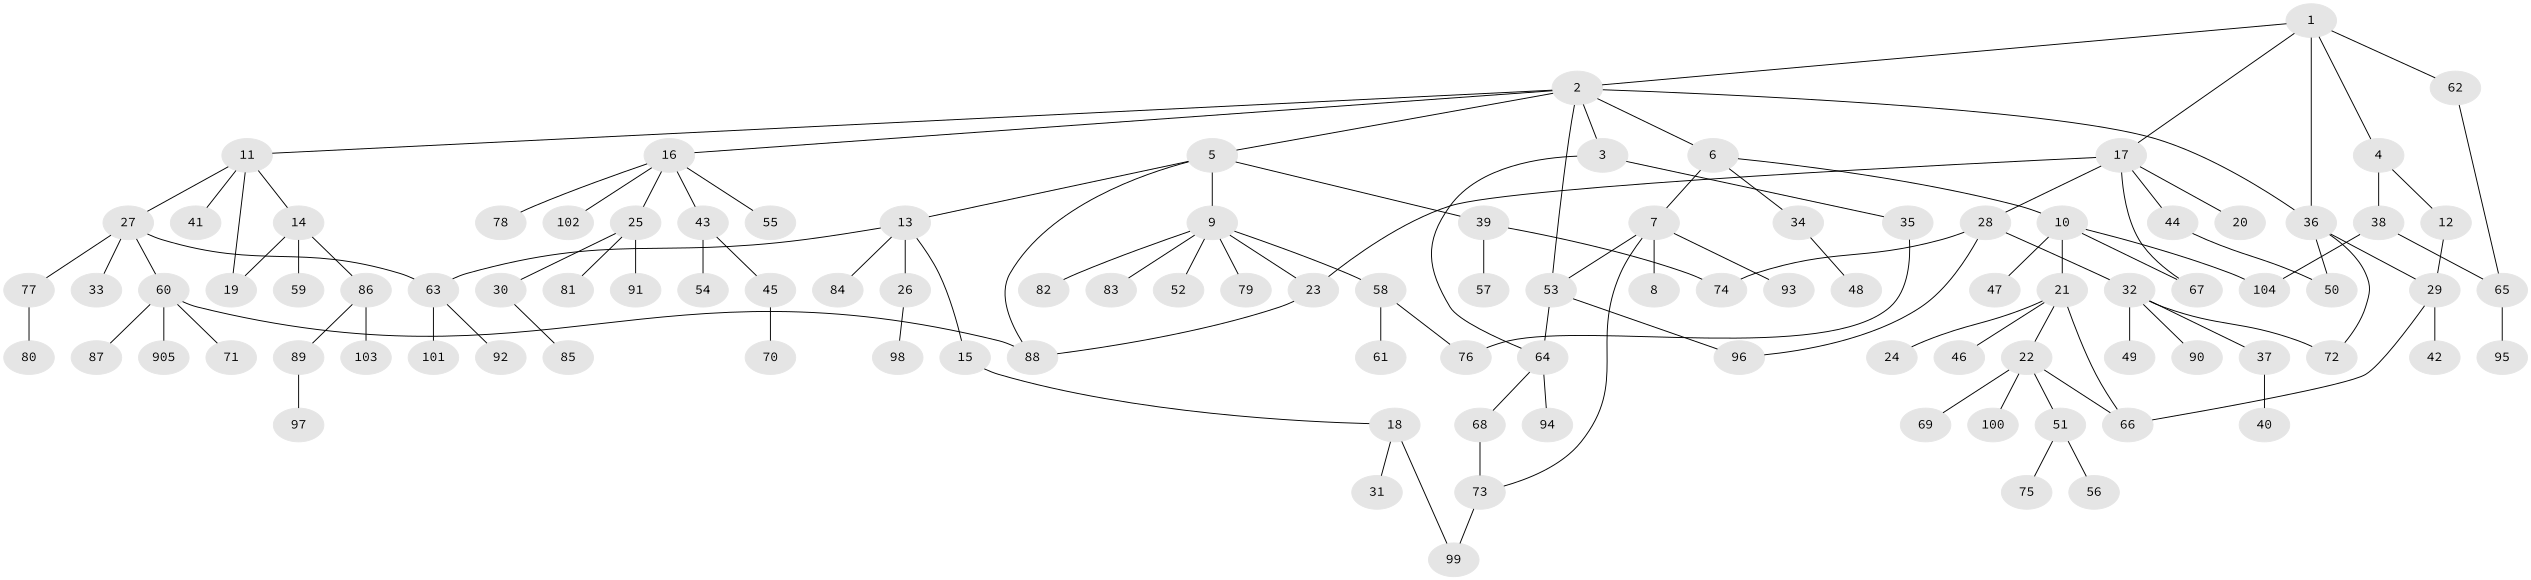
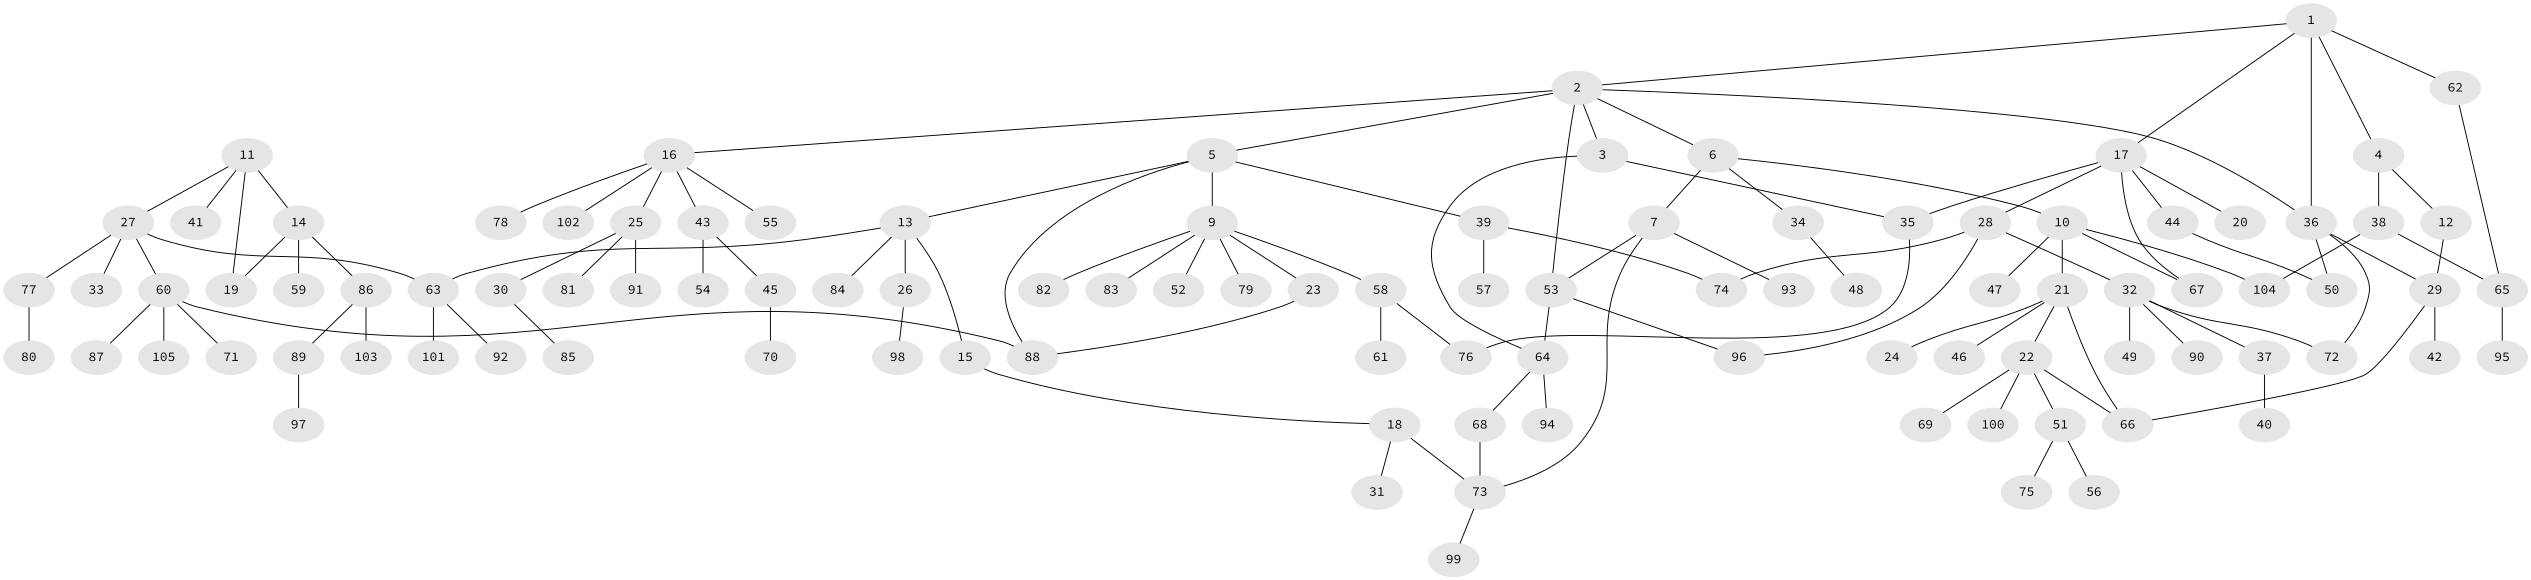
  graph {
    fontname="Source Code Pro"
    node [color=gray90 fontname="Source Code Pro" style=filled]
    edge [fontname="Source Code Pro"]
    1
    2
    4
    17
    36
    62
    3
    5
    6
    11
    16
    53
    12
    38
    23
    67
    20
    28
    44
    29
    72
    50
    65
    35
    64
    9
    13
    39
    88
    7
    10
    34
    14
    19
    27
    41
    25
    43
    55
    78
    102
    96
    76
    68
    94
    104
    52
    58
    79
    82
    83
    15
    26
    63
    84
    74
    57
-   8
    73
    93
    21
    47
    48
    99
    61
    22
    24
    46
    66
    59
    86
    33
    60
    77
    42
    18
    98
    92
    101
    89
    103
    31
    30
    81
    91
    45
    54
    32
    51
    69
    100
    56
    75
    85
    71
    87
-   105 [label=905]
+   105
    80
    37
    49
    90
    40
    95
    70
    97
    1 -- 2
    1 -- 4
    1 -- 17
    1 -- 36
    1 -- 62
    2 -- 36
    2 -- 3
    2 -- 5
    2 -- 6
-   2 -- 11
    2 -- 16
    2 -- 53
    4 -- 12
    4 -- 38
-   17 -- 23
+   17 -- 35
    17 -- 67
    17 -- 20
    17 -- 28
    17 -- 44
    36 -- 29
    36 -- 72
    36 -- 50
    62 -- 65
    3 -- 35
    3 -- 64
    5 -- 9
    5 -- 13
    5 -- 39
    5 -- 88
    6 -- 7
    6 -- 10
    6 -- 34
    11 -- 14
    11 -- 19
    11 -- 27
    11 -- 41
    16 -- 25
    16 -- 43
    16 -- 55
    16 -- 78
    16 -- 102
    53 -- 64
    53 -- 96
    12 -- 29
    38 -- 65
    38 -- 104
    23 -- 88
    28 -- 96
    28 -- 74
    28 -- 32
    44 -- 50
    29 -- 66
    29 -- 42
    65 -- 95
    35 -- 76
    64 -- 68
    64 -- 94
    9 -- 23
    9 -- 52
    9 -- 58
    9 -- 79
    9 -- 82
    9 -- 83
    13 -- 15
    13 -- 26
    13 -- 63
    13 -- 84
    39 -- 74
    39 -- 57
    7 -- 53
-   7 -- 8
    7 -- 73
    7 -- 93
    10 -- 67
    10 -- 104
    10 -- 21
    10 -- 47
    34 -- 48
    14 -- 19
    14 -- 59
    14 -- 86
    27 -- 63
    27 -- 33
    27 -- 60
    27 -- 77
    25 -- 30
    25 -- 81
    25 -- 91
    43 -- 45
    43 -- 54
    68 -- 73
    58 -- 76
    58 -- 61
    15 -- 18
    26 -- 98
    63 -- 92
    63 -- 101
    73 -- 99
    21 -- 22
    21 -- 24
    21 -- 46
    21 -- 66
    22 -- 66
    22 -- 51
    22 -- 69
    22 -- 100
    86 -- 89
    86 -- 103
    60 -- 88
    60 -- 71
    60 -- 87
    60 -- 105
    77 -- 80
-   18 -- 99
+   18 -- 73
    18 -- 31
    89 -- 97
    30 -- 85
    45 -- 70
    32 -- 72
    32 -- 37
    32 -- 49
    32 -- 90
    51 -- 56
    51 -- 75
    37 -- 40
  }
